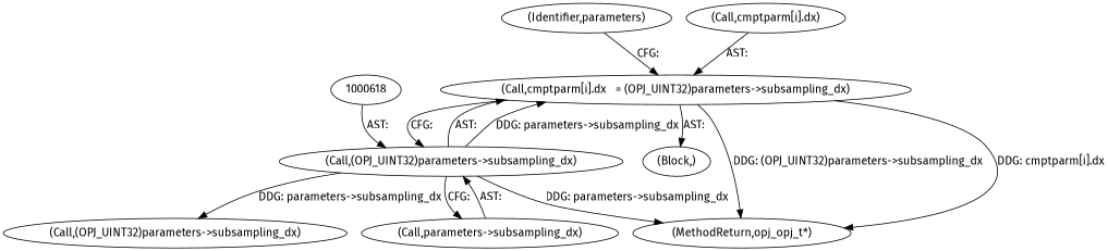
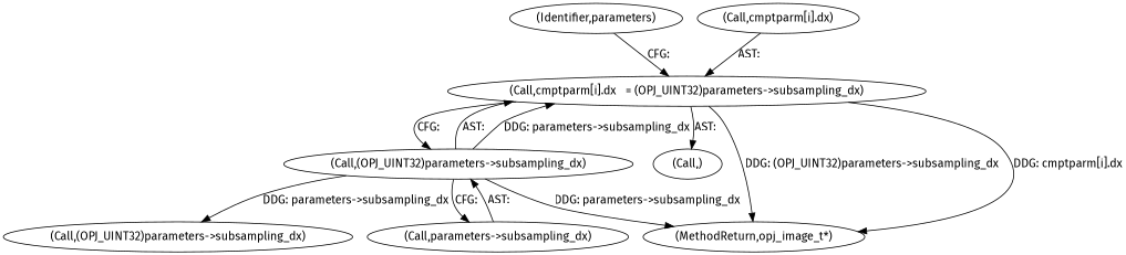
  digraph {
    fontname="Fira Sans"
    node [fontname="Fira Sans"]
    edge [fontname="Fira Sans"]
    n1 [label="(Call,cmptparm[i].dx   = (OPJ_UINT32)parameters->subsampling_dx)"]
    n2 [label="(Call,(OPJ_UINT32)parameters->subsampling_dx)"]
-   n3 [label="(Block,)"]
-   n4 [label="(MethodReturn,opj_opj_t*)"]
+   n3 [label="(Call,)"]
+   n4 [label="(MethodReturn,opj_image_t*)"]
    n5 [label="(Call,(OPJ_UINT32)parameters->subsampling_dx)"]
    n6 [label="(Call,parameters->subsampling_dx)"]
    n7 [label="(Identifier,parameters)"]
    n8 [label="(Call,cmptparm[i].dx)"]
-   1000618
    n1 -> n2 [label="CFG: "]
    n1 -> n3 [label="AST: "]
    n1 -> n4 [label="DDG: (OPJ_UINT32)parameters->subsampling_dx"]
    n1 -> n4 [label="DDG: cmptparm[i].dx"]
    n2 -> n1 [label="AST: "]
    n2 -> n1 [label="DDG: parameters->subsampling_dx"]
    n2 -> n4 [label="DDG: parameters->subsampling_dx"]
    n2 -> n5 [label="DDG: parameters->subsampling_dx"]
    n2 -> n6 [label="CFG: "]
    n6 -> n2 [label="AST: "]
    n7 -> n1 [label="CFG: "]
    n8 -> n1 [label="AST: "]
-   1000618 -> n2 [label="AST: "]
  }
